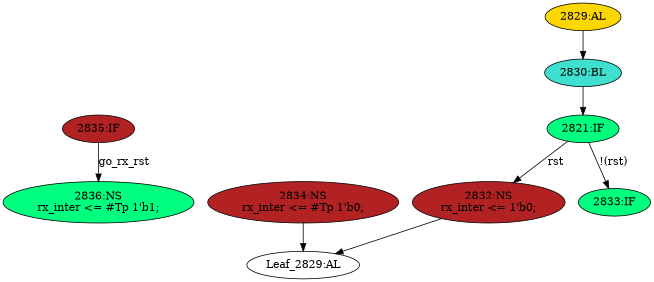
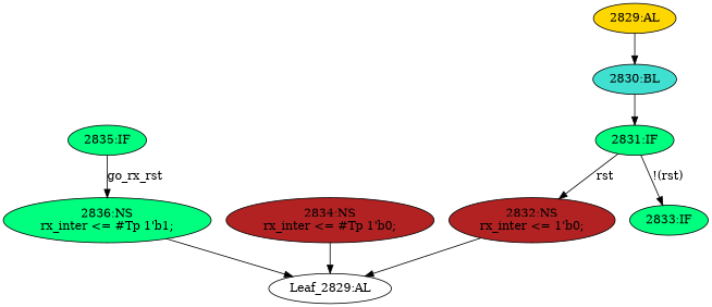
  strict digraph {
    node [fillcolor=springgreen statements="[]" style=filled typ=IfStatement]
    edge [cond="[]" lineno=None]
    n1 [ast="<pyverilog.vparser.ast.Block object at 0x7f44f6b5ef90>" fillcolor=turquoise label="2830:BL" typ=Block]
-   n2 [ast="<pyverilog.vparser.ast.IfStatement object at 0x7f44f6b5efd0>" label="2821:IF"]
+   n2 [ast="<pyverilog.vparser.ast.IfStatement object at 0x7f44f6b5efd0>" label="2831:IF"]
    n3 [ast="<pyverilog.vparser.ast.NonblockingSubstitution object at 0x7f44f69166d0>" fillcolor=firebrick label="2832:NS\nrx_inter <= 1'b0;" statements="[<pyverilog.vparser.ast.NonblockingSubstitution object at 0x7f44f69166d0>]" typ=NonblockingSubstitution]
    n4 [ast="<pyverilog.vparser.ast.IfStatement object at 0x7f44f6916050>" label="2833:IF"]
    n5 [def_var="['rx_inter']" label="Leaf_2829:AL" fillcolor="" statements="" style="" typ=""]
    n6 [ast="<pyverilog.vparser.ast.Always object at 0x7f44f6916850>" clk_sens=True fillcolor=gold label="2829:AL" sens="['clk', 'rst']" typ=Always use_var="['go_rx_inter', 'go_overload_frame', 'go_error_frame', 'go_rx_idle', 'rst', 'go_rx_id1']"]
    n7 [ast="<pyverilog.vparser.ast.NonblockingSubstitution object at 0x7f44f69160d0>" label="2836:NS\nrx_inter <= #Tp 1'b1;" statements="[<pyverilog.vparser.ast.NonblockingSubstitution object at 0x7f44f69160d0>]" typ=NonblockingSubstitution]
-   n8 [ast="<pyverilog.vparser.ast.IfStatement object at 0x7f44f6916090>" fillcolor=firebrick label="2835:IF"]
+   n8 [ast="<pyverilog.vparser.ast.IfStatement object at 0x7f44f6916090>" label="2835:IF"]
    n9 [ast="<pyverilog.vparser.ast.NonblockingSubstitution object at 0x7f44f69162d0>" fillcolor=firebrick label="2834:NS\nrx_inter <= #Tp 1'b0;" statements="[<pyverilog.vparser.ast.NonblockingSubstitution object at 0x7f44f69162d0>]" typ=NonblockingSubstitution]
    n1 -> n2
    n2 -> n3 [cond="['rst']" label=rst lineno=2831]
    n2 -> n4 [cond="['rst']" label="!(rst)" lineno=2831]
    n3 -> n5
    n6 -> n1
+   n7 -> n5
    n8 -> n7 [cond="['go_rx_inter']" label=go_rx_rst lineno=2835]
    n9 -> n5
  }
